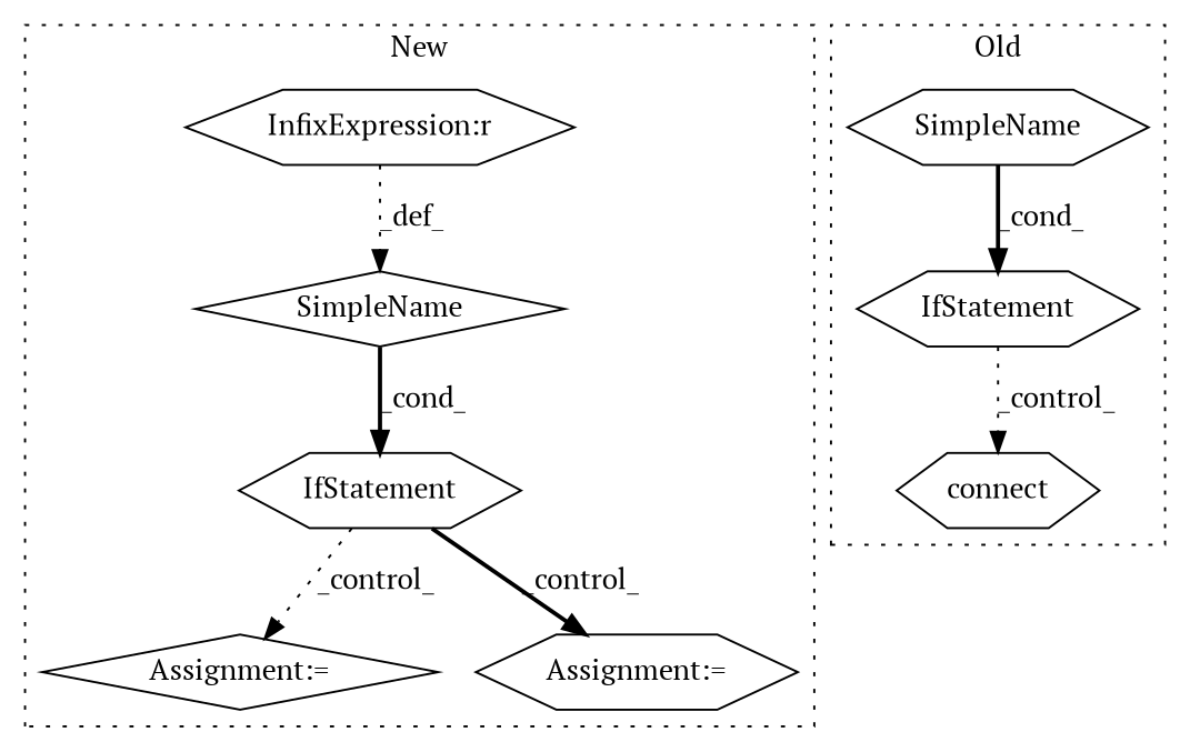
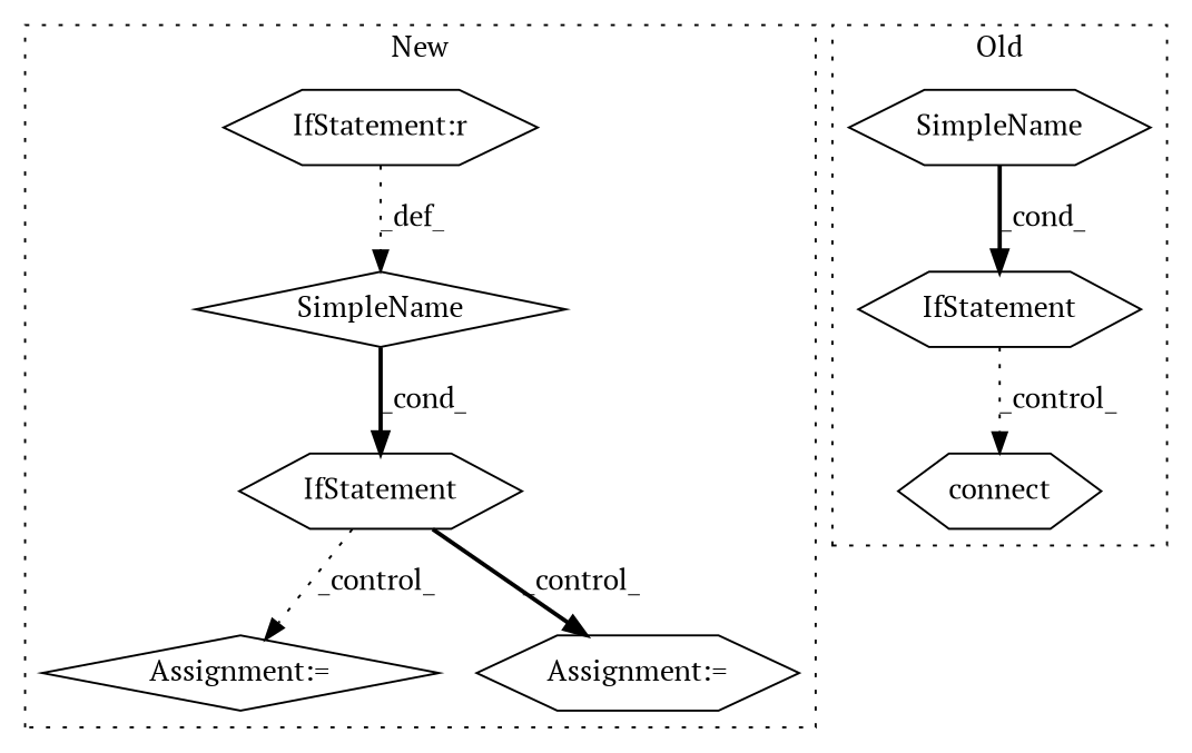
  digraph {
    fontname="PT Serif"
    node [a=25 shape=hexagon fontname="PT Serif"]
    edge [style=dotted fontname="PT Serif"]
    n1 [l="4,2" label=IfStatement s="2532,2548"]
-   n2 [a=27 l=4 label="InfixExpression:r" s=2540]
+   n2 [a=27 l=4 label="IfStatement:r" s=2540]
    n3 [a=7 l=2 label="Assignment:=" s=2587 shape=diamond]
    n4 [a=42 label=SimpleName shape=diamond]
    n5 [a=7 l=1 label="Assignment:=" s=2715]
    n6 [a=32 l=9 label=connect s=2684]
    n7 [l="4,2" label=IfStatement s="2452,2477"]
    n8 [a=42 label=SimpleName]
    subgraph cluster_1 {
      label=New
      style=dotted
      n1
      n2
      n3
      n4
      n5
    }
    subgraph cluster_2 {
      label=Old
      style=dotted
      n6
      n7
      n8
    }
    n1 -> n3 [label=_control_]
    n1 -> n5 [label=_control_ style=bold]
    n2 -> n4 [label=_def_]
    n4 -> n1 [label=_cond_ style=bold]
    n7 -> n6 [label=_control_]
    n8 -> n7 [label=_cond_ style=bold]
  }
